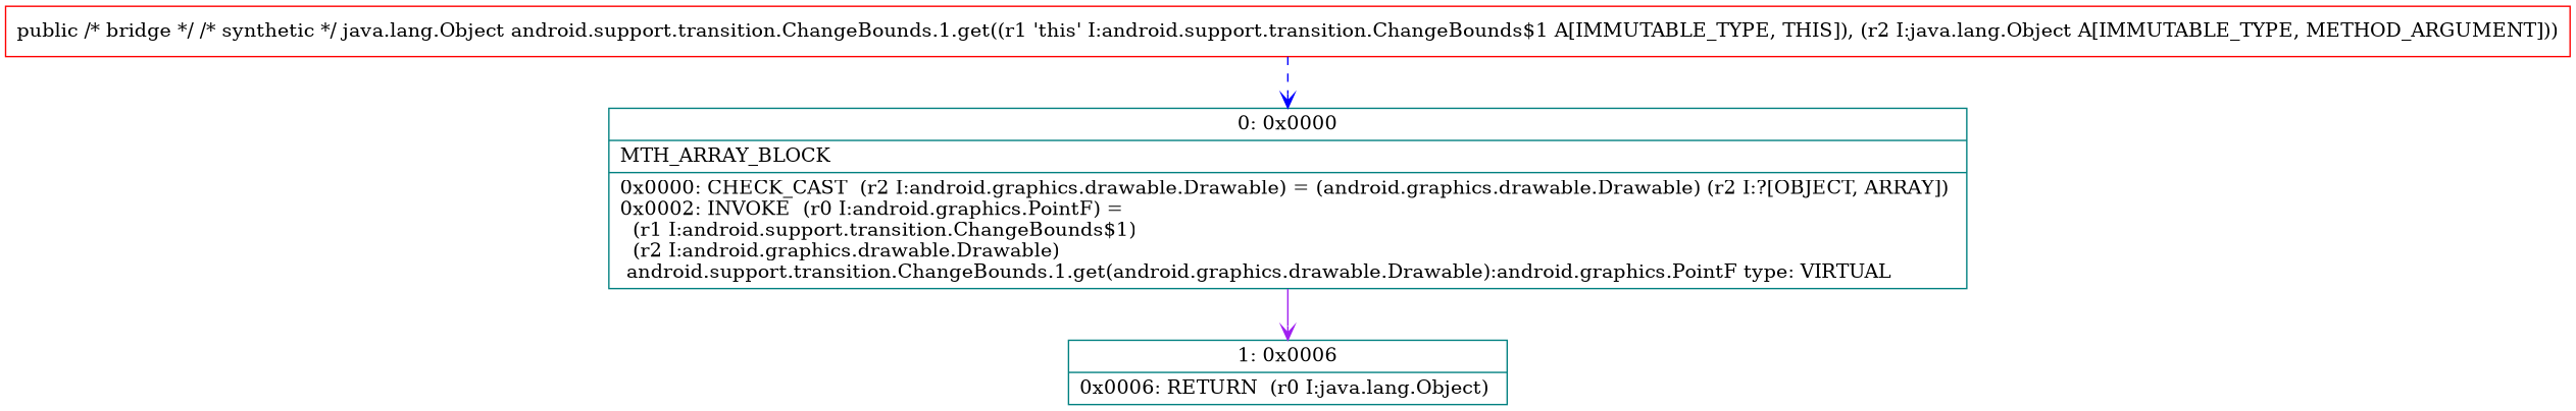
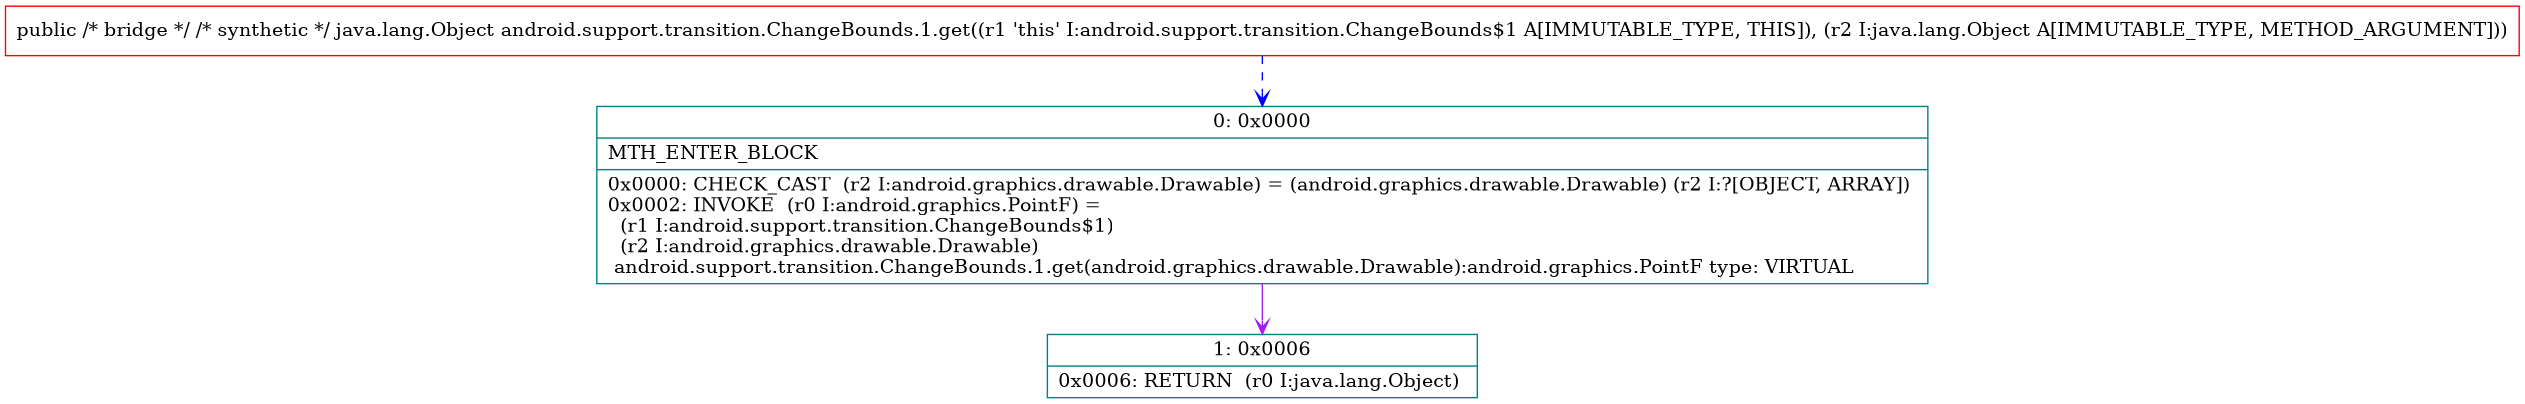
  digraph {
    node [shape=record color=teal]
    edge [arrowhead=vee]
-   n1 [label="{0\:\ 0x0000|MTH_ARRAY_BLOCK\l|0x0000: CHECK_CAST  (r2 I:android.graphics.drawable.Drawable) = (android.graphics.drawable.Drawable) (r2 I:?[OBJECT, ARRAY]) \l0x0002: INVOKE  (r0 I:android.graphics.PointF) = \l  (r1 I:android.support.transition.ChangeBounds$1)\l  (r2 I:android.graphics.drawable.Drawable)\l android.support.transition.ChangeBounds.1.get(android.graphics.drawable.Drawable):android.graphics.PointF type: VIRTUAL \l}"]
+   n1 [label="{0\:\ 0x0000|MTH_ENTER_BLOCK\l|0x0000: CHECK_CAST  (r2 I:android.graphics.drawable.Drawable) = (android.graphics.drawable.Drawable) (r2 I:?[OBJECT, ARRAY]) \l0x0002: INVOKE  (r0 I:android.graphics.PointF) = \l  (r1 I:android.support.transition.ChangeBounds$1)\l  (r2 I:android.graphics.drawable.Drawable)\l android.support.transition.ChangeBounds.1.get(android.graphics.drawable.Drawable):android.graphics.PointF type: VIRTUAL \l}"]
    n2 [label="{1\:\ 0x0006|0x0006: RETURN  (r0 I:java.lang.Object) \l}"]
    n3 [label="{public \/* bridge *\/ \/* synthetic *\/ java.lang.Object android.support.transition.ChangeBounds.1.get((r1 'this' I:android.support.transition.ChangeBounds$1 A[IMMUTABLE_TYPE, THIS]), (r2 I:java.lang.Object A[IMMUTABLE_TYPE, METHOD_ARGUMENT])) }" color=red]
    n1 -> n2 [color=purple style=solid]
    n3 -> n1 [color=blue style=dashed]
  }
